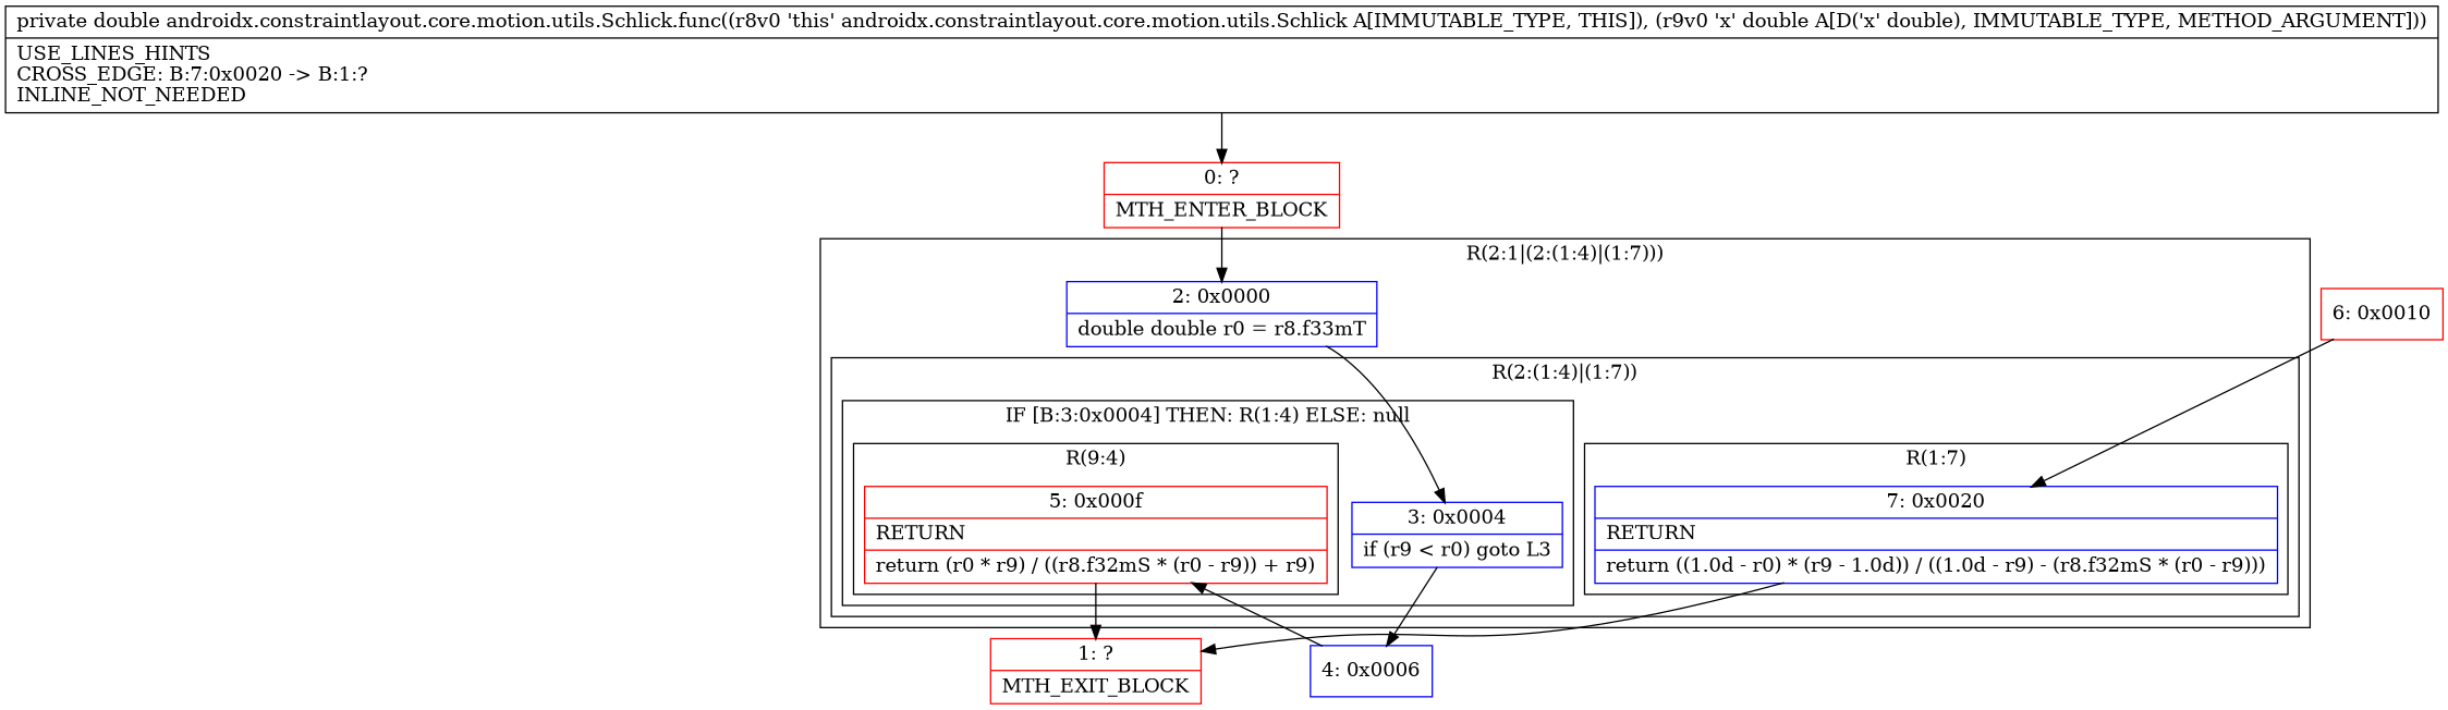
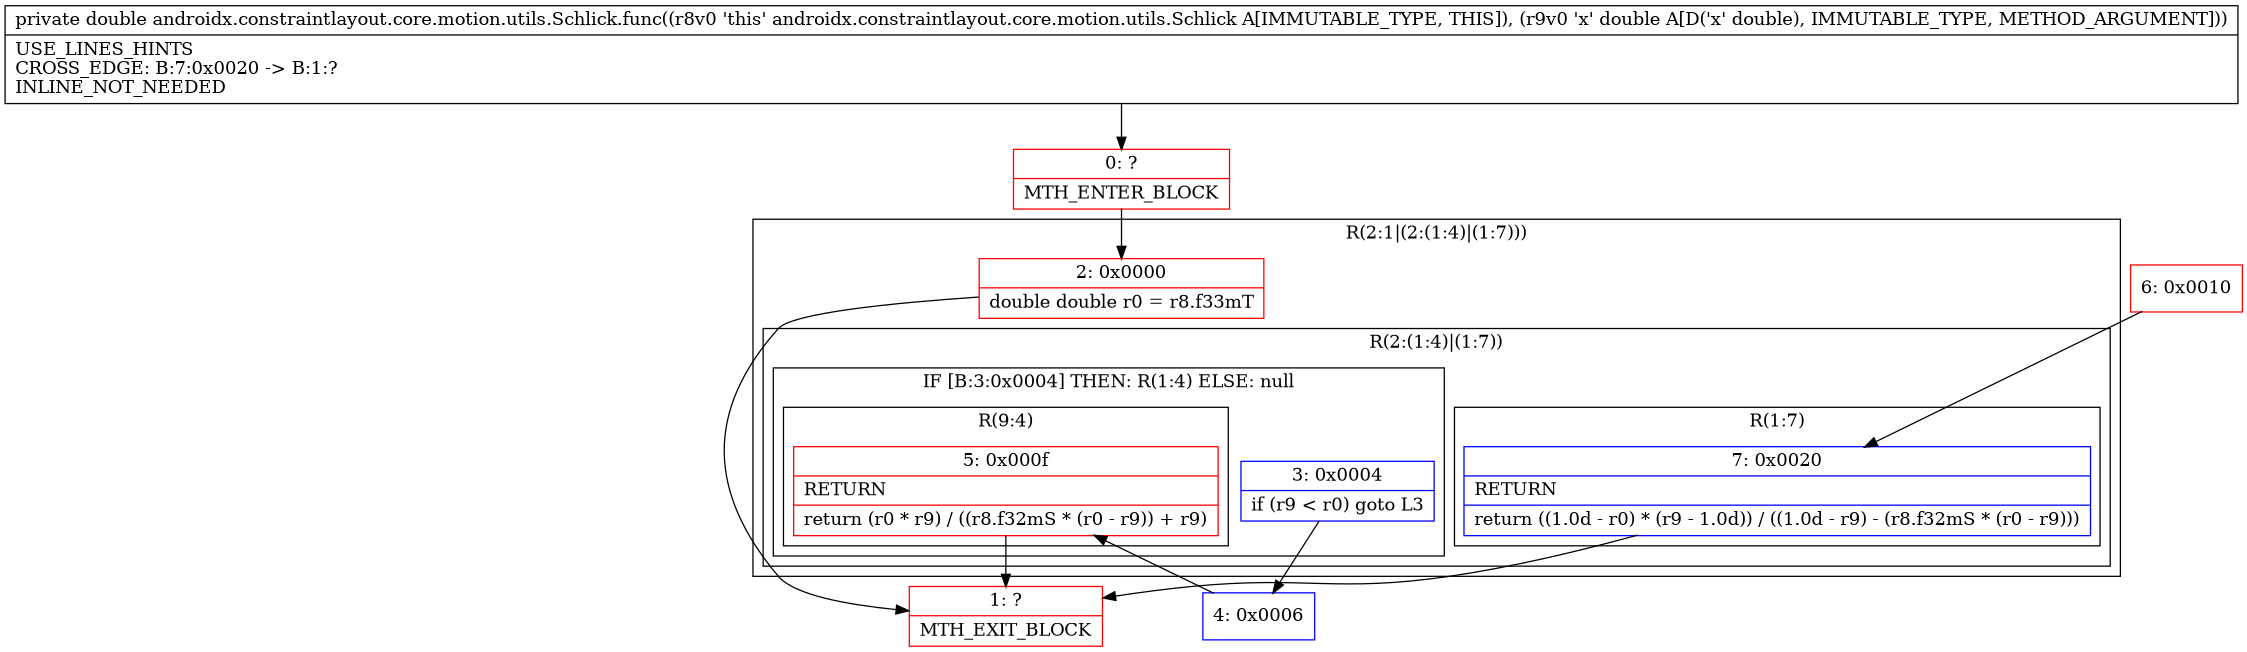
  digraph {
    node [color=red shape=record]
    n1 [label="{5\:\ 0x000f|RETURN\l|return (r0 * r9) \/ ((r8.f32mS * (r0 \- r9)) + r9)\l}"]
    n2 [color=blue label="{3\:\ 0x0004|if (r9 \< r0) goto L3\l}"]
    n3 [color=blue label="{7\:\ 0x0020|RETURN\l|return ((1.0d \- r0) * (r9 \- 1.0d)) \/ ((1.0d \- r9) \- (r8.f32mS * (r0 \- r9)))\l}"]
-   n4 [color=blue label="{2\:\ 0x0000|double double r0 = r8.f33mT\l}"]
+   n4 [label="{2\:\ 0x0000|double double r0 = r8.f33mT\l}"]
    n5 [label="{1\:\ ?|MTH_EXIT_BLOCK\l}"]
    n6 [color=blue label="{4\:\ 0x0006}"]
    n7 [label="{6\:\ 0x0010}"]
    n8 [label="{0\:\ ?|MTH_ENTER_BLOCK\l}"]
    n9 [label="{private double androidx.constraintlayout.core.motion.utils.Schlick.func((r8v0 'this' androidx.constraintlayout.core.motion.utils.Schlick A[IMMUTABLE_TYPE, THIS]), (r9v0 'x' double A[D('x' double), IMMUTABLE_TYPE, METHOD_ARGUMENT]))  | USE_LINES_HINTS\lCROSS_EDGE: B:7:0x0020 \-\> B:1:?\lINLINE_NOT_NEEDED\l}" color=""]
    subgraph cluster_1 {
      label="R(2:1|(2:(1:4)|(1:7)))"
      n4
      subgraph cluster_2 {
        label="R(2:(1:4)|(1:7))"
        subgraph cluster_3 {
          label="IF [B:3:0x0004] THEN: R(1:4) ELSE: null"
          n2
          subgraph cluster_4 {
            label="R(9:4)"
            n1
          }
        }
        subgraph cluster_5 {
          label="R(1:7)"
          n3
        }
      }
    }
    n1 -> n5
    n2 -> n6
    n3 -> n5
-   n4 -> n2
+   n4 -> n5
    n6 -> n1
    n7 -> n3
    n8 -> n4
    n9 -> n8
  }
